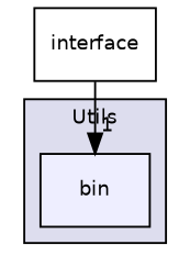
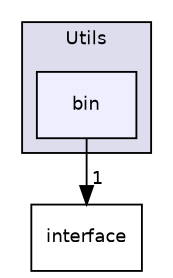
  digraph {
    compound=true
    node [fontname=Helvetica fontsize=10 shape=box]
    n1 [fillcolor="#eeeeff" label=bin pencolor=black style=filled]
    n2 [label=interface]
    subgraph cluster_1 {
      bgcolor="#ddddee"
      fontname=Helvetica
      fontsize=10
      label=Utils
      pencolor=black
      n1
    }
-   n2 -> n1 [headlabel=1 labeldistance=1.5 labelfontname=Helvetica labelfontsize=10]
+   n1 -> n2 [headlabel=1 labeldistance=1.5 labelfontname=Helvetica labelfontsize=10]
  }
